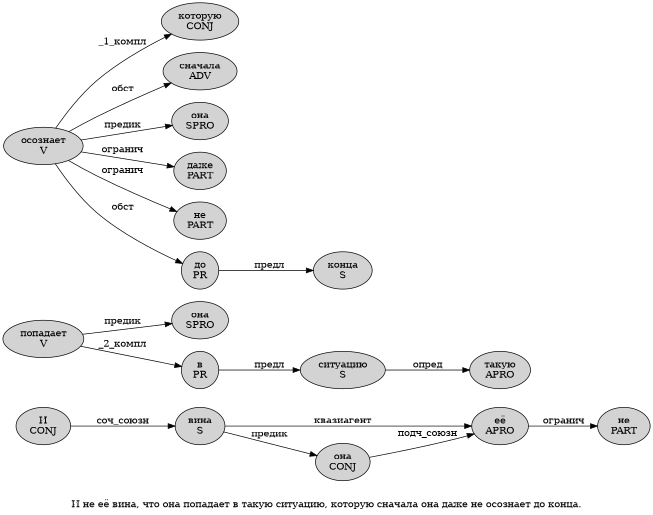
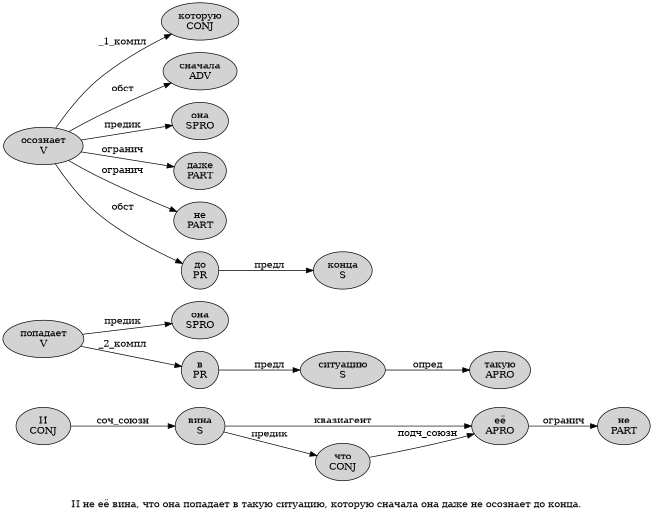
  digraph {
    label="И не её вина, что она попадает в такую ситуацию, которую сначала она даже не осознает до конца."
    rankdir=LR
    node [fillcolor=lightgray penwidth=1 shape=ellipse style=filled]
    n1 [label="И\nCONJ"]
    n2 [label="вина\nS"]
    n3 [label="её\nAPRO"]
-   n4 [label="она\nCONJ"]
+   n4 [label="что\nCONJ"]
    n5 [label="не\nPART"]
    n6 [label="попадает\nV"]
    n7 [label="она\nSPRO"]
    n8 [label="в\nPR"]
    n9 [label="ситуацию\nS"]
    n10 [label="такую\nAPRO"]
    n11 [label="которую\nCONJ"]
    n12 [label="сначала\nADV"]
    n13 [label="она\nSPRO"]
    n14 [label="даже\nPART"]
    n15 [label="не\nPART"]
    n16 [label="осознает\nV"]
    n17 [label="до\nPR"]
    n18 [label="конца\nS"]
    n1 -> n2 [label="соч_союзн"]
    n2 -> n3 [label="квазиагент"]
    n2 -> n4 [label="предик"]
    n3 -> n5 [label="огранич"]
    n4 -> n3 [label="подч_союзн"]
    n6 -> n7 [label="предик"]
    n6 -> n8 [label="_2_компл"]
    n8 -> n9 [label="предл"]
    n9 -> n10 [label="опред"]
    n16 -> n11 [label="_1_компл"]
    n16 -> n12 [label="обст"]
    n16 -> n13 [label="предик"]
    n16 -> n14 [label="огранич"]
    n16 -> n15 [label="огранич"]
    n16 -> n17 [label="обст"]
    n17 -> n18 [label="предл"]
  }
